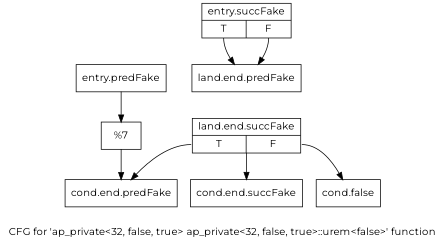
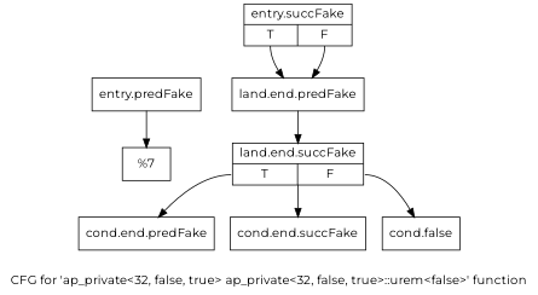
  digraph {
    fontname=Montserrat
    label="CFG for 'ap_private\<32, false, true\> ap_private\<32, false, true\>::urem\<false\>' function"
    node [fontname=Montserrat shape=record filename="/home/omerfaruk/tools/Xilinx/Vitis_HLS/2023.2/include/etc/ap_private.h" linenumber=2288]
    edge [execusionnum=0 fontname=Montserrat]
    n1 [label="{entry.predFake}" filename="" linenumber=""]
    n2 [label="{%7}"]
    n3 [label="{entry.succFake|{<s0>T|<s1>F}}"]
    n4 [label="{land.end.predFake}"]
    n5 [label="{land.end.succFake|{<s0>T|<s1>F}}"]
    n6 [label="{cond.end.predFake}" linenumber=2289]
    n7 [label="{cond.false}"]
    n8 [label="{cond.end.succFake}" linenumber=2289]
    n1 -> n2 [filename="/home/omerfaruk/tools/Xilinx/Vitis_HLS/2023.2/include/etc/ap_private.h"]
-   n2 -> n6 [execusionnum=""]
    n3 -> n4 [tailport=s0]
    n3 -> n4 [tailport=s1 execusionnum=""]
+   n4 -> n5 [filename="/home/omerfaruk/tools/Xilinx/Vitis_HLS/2023.2/include/etc/ap_private.h"]
    n5 -> n6 [filename="/home/omerfaruk/tools/Xilinx/Vitis_HLS/2023.2/include/etc/ap_private.h" tailport=s0]
    n5 -> n7 [tailport=s1 execusionnum=""]
    n5 -> n8 [filename="/home/omerfaruk/tools/Xilinx/Vitis_HLS/2023.2/include/etc/ap_private.h"]
  }
